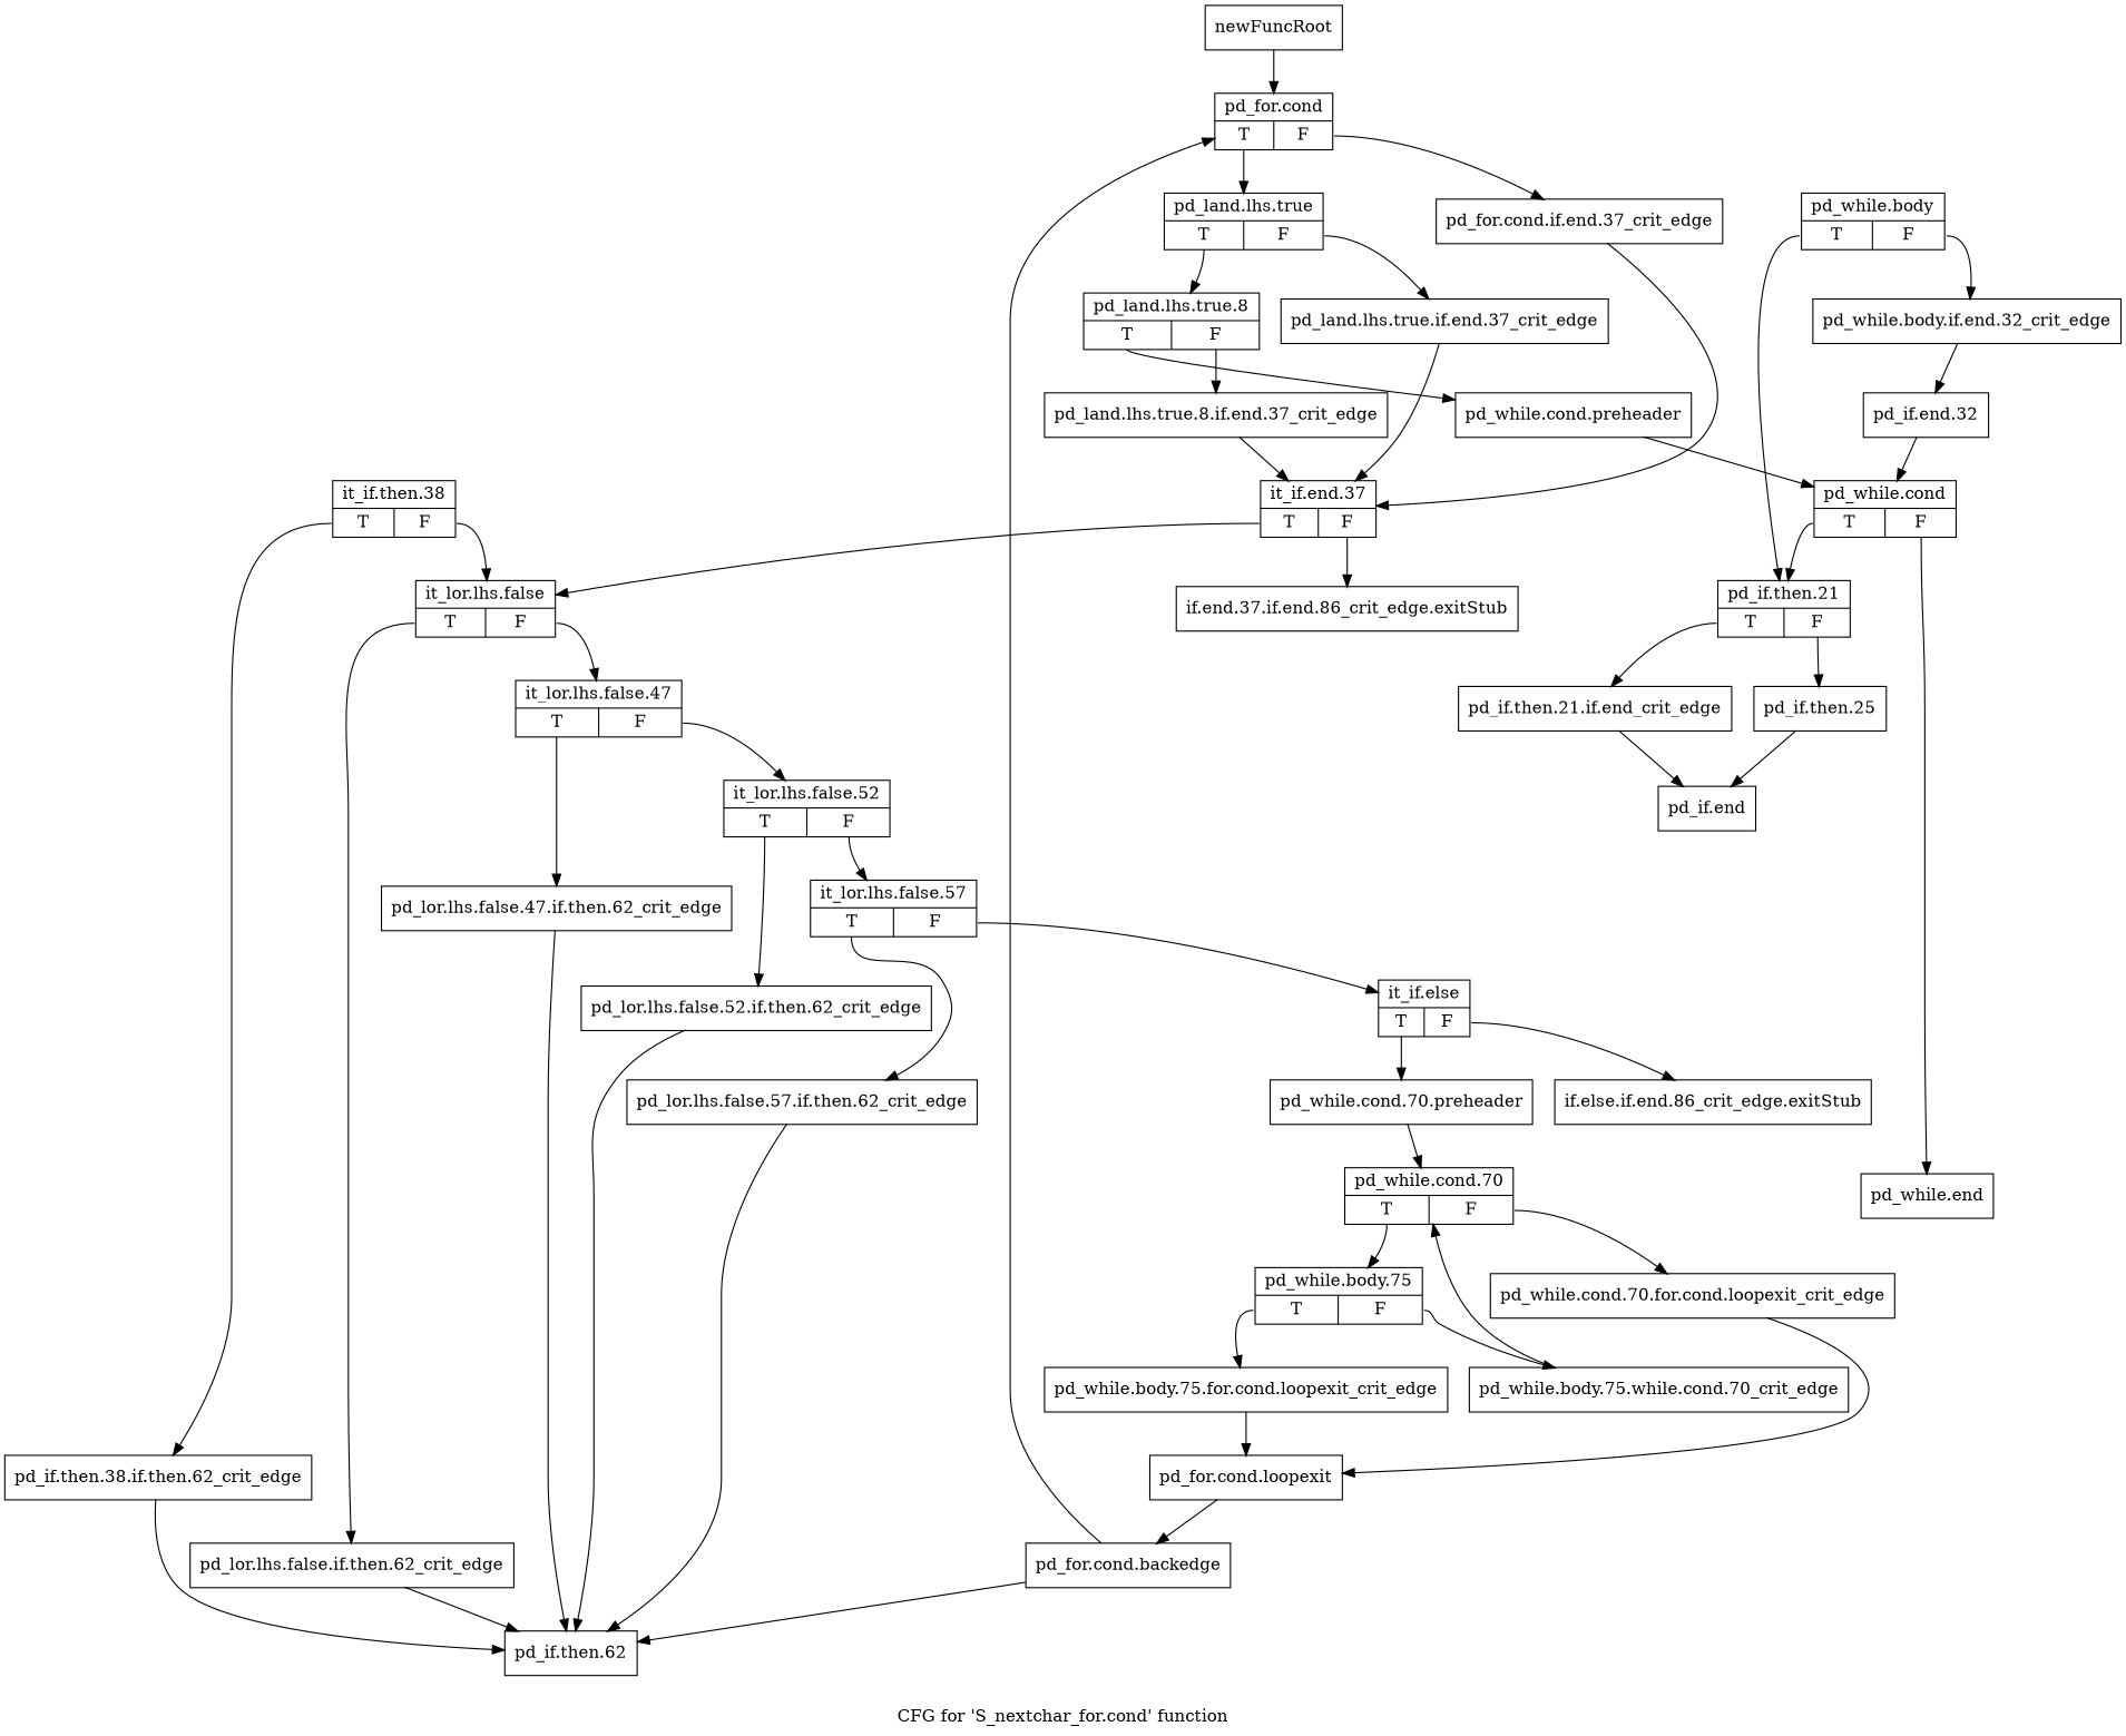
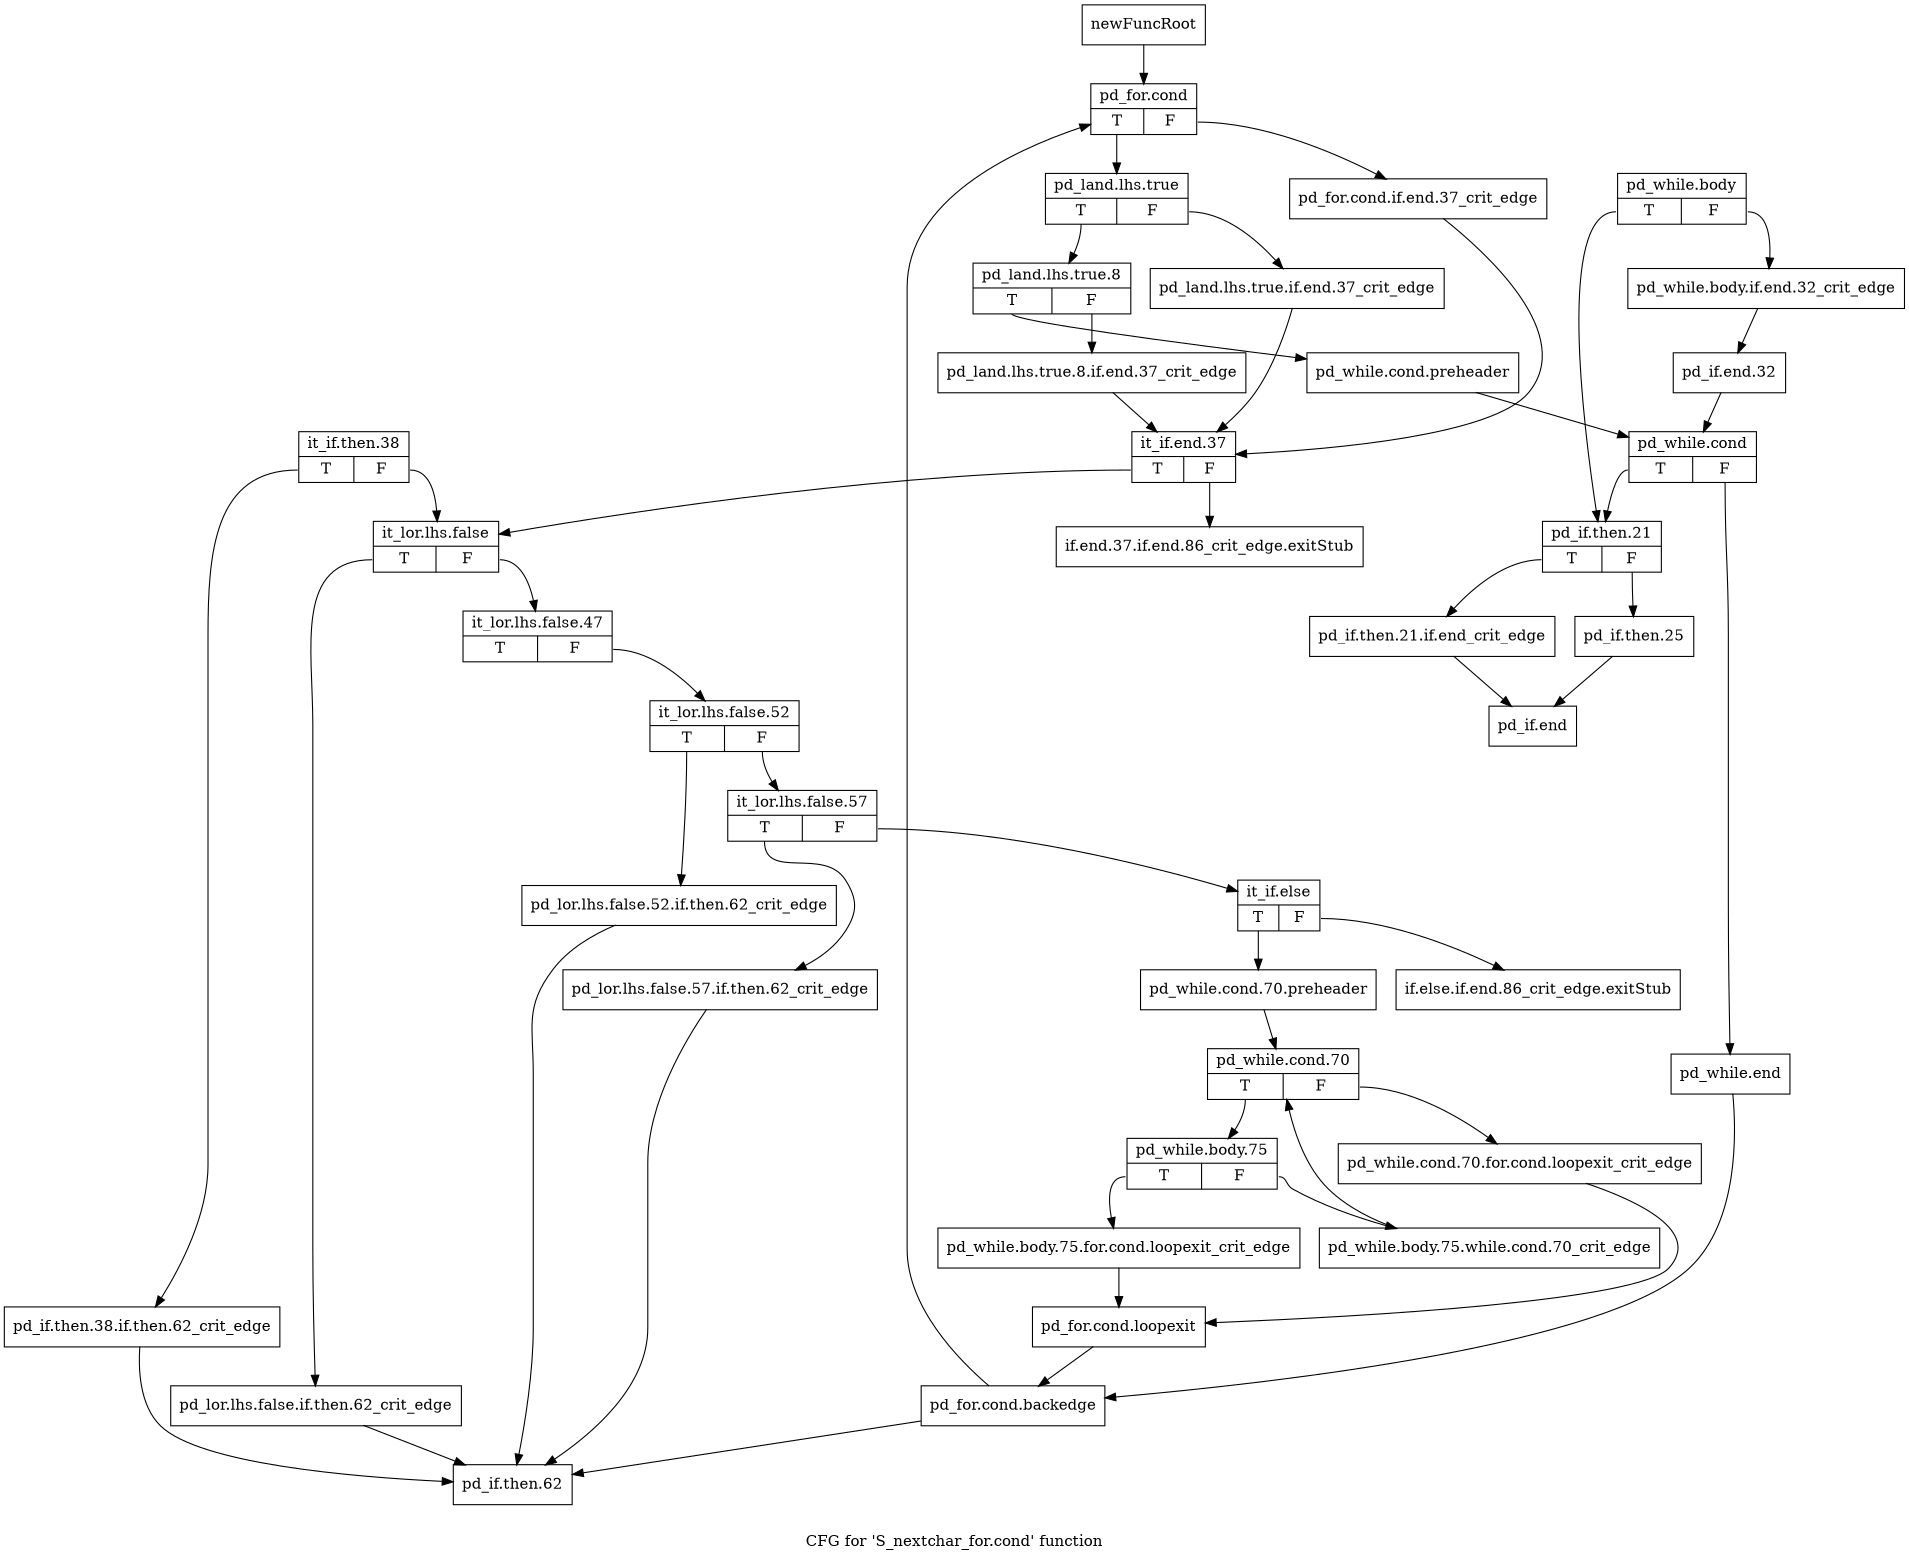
  digraph {
    label="CFG for 'S_nextchar_for.cond' function"
    node [shape=record]
    n1 [label="{newFuncRoot}"]
    n2 [label="{pd_for.cond|{<s0>T|<s1>F}}"]
    n3 [label="{pd_land.lhs.true|{<s0>T|<s1>F}}"]
    n4 [label="{pd_for.cond.if.end.37_crit_edge}"]
    n5 [label="{pd_land.lhs.true.8|{<s0>T|<s1>F}}"]
    n6 [label="{pd_land.lhs.true.if.end.37_crit_edge}"]
    n7 [label="{it_if.end.37|{<s0>T|<s1>F}}"]
    n8 [label="{if.end.37.if.end.86_crit_edge.exitStub}"]
    n9 [label="{if.else.if.end.86_crit_edge.exitStub}"]
    n10 [label="{pd_while.cond.preheader}"]
    n11 [label="{pd_land.lhs.true.8.if.end.37_crit_edge}"]
    n12 [label="{it_lor.lhs.false|{<s0>T|<s1>F}}"]
    n13 [label="{it_if.then.38|{<s0>T|<s1>F}}"]
    n14 [label="{pd_if.then.38.if.then.62_crit_edge}"]
    n15 [label="{pd_while.cond|{<s0>T|<s1>F}}"]
    n16 [label="{pd_while.end}"]
    n17 [label="{pd_if.then.21|{<s0>T|<s1>F}}"]
    n18 [label="{pd_if.then.62}"]
    n19 [label="{pd_lor.lhs.false.if.then.62_crit_edge}"]
    n20 [label="{it_lor.lhs.false.47|{<s0>T|<s1>F}}"]
-   n21 [label="{pd_lor.lhs.false.47.if.then.62_crit_edge}"]
    n22 [label="{it_lor.lhs.false.52|{<s0>T|<s1>F}}"]
    n23 [label="{pd_lor.lhs.false.52.if.then.62_crit_edge}"]
    n24 [label="{it_lor.lhs.false.57|{<s0>T|<s1>F}}"]
    n25 [label="{pd_lor.lhs.false.57.if.then.62_crit_edge}"]
    n26 [label="{it_if.else|{<s0>T|<s1>F}}"]
    n27 [label="{pd_while.cond.70.preheader}"]
    n28 [label="{pd_while.cond.70|{<s0>T|<s1>F}}"]
    n29 [label="{pd_while.body.75|{<s0>T|<s1>F}}"]
    n30 [label="{pd_while.cond.70.for.cond.loopexit_crit_edge}"]
    n31 [label="{pd_while.body.75.for.cond.loopexit_crit_edge}"]
    n32 [label="{pd_while.body.75.while.cond.70_crit_edge}"]
    n33 [label="{pd_for.cond.loopexit}"]
    n34 [label="{pd_for.cond.backedge}"]
    n35 [label="{pd_while.body|{<s0>T|<s1>F}}"]
    n36 [label="{pd_while.body.if.end.32_crit_edge}"]
    n37 [label="{pd_if.then.21.if.end_crit_edge}"]
    n38 [label="{pd_if.then.25}"]
    n39 [label="{pd_if.end.32}"]
    n40 [label="{pd_if.end}"]
    n1 -> n2
    n2 -> n3 [tailport=s0]
    n2 -> n4 [tailport=s1]
    n3 -> n5 [tailport=s0]
    n3 -> n6 [tailport=s1]
    n4 -> n7
    n5 -> n10 [tailport=s0]
    n5 -> n11 [tailport=s1]
    n6 -> n7
    n7 -> n8 [tailport=s1]
    n7 -> n12 [tailport=s0]
    n10 -> n15
    n11 -> n7
    n12 -> n19 [tailport=s0]
    n12 -> n20 [tailport=s1]
    n13 -> n12 [tailport=s1]
    n13 -> n14 [tailport=s0]
    n14 -> n18
    n15 -> n16 [tailport=s1]
    n15 -> n17 [tailport=s0]
+   n16 -> n34
    n17 -> n37 [tailport=s0]
    n17 -> n38 [tailport=s1]
    n19 -> n18
-   n20 -> n21 [tailport=s0]
    n20 -> n22 [tailport=s1]
-   n21 -> n18
    n22 -> n23 [tailport=s0]
    n22 -> n24 [tailport=s1]
    n23 -> n18
    n24 -> n25 [tailport=s0]
    n24 -> n26 [tailport=s1]
    n25 -> n18
    n26 -> n9 [tailport=s1]
    n26 -> n27 [tailport=s0]
    n27 -> n28
    n28 -> n29 [tailport=s0]
    n28 -> n30 [tailport=s1]
    n29 -> n31 [tailport=s0]
    n29 -> n32 [tailport=s1]
    n30 -> n33
    n31 -> n33
    n32 -> n28
    n33 -> n34
    n34 -> n2
    n34 -> n18
    n35 -> n17 [tailport=s0]
    n35 -> n36 [tailport=s1]
    n36 -> n39
    n37 -> n40
    n38 -> n40
    n39 -> n15
  }
